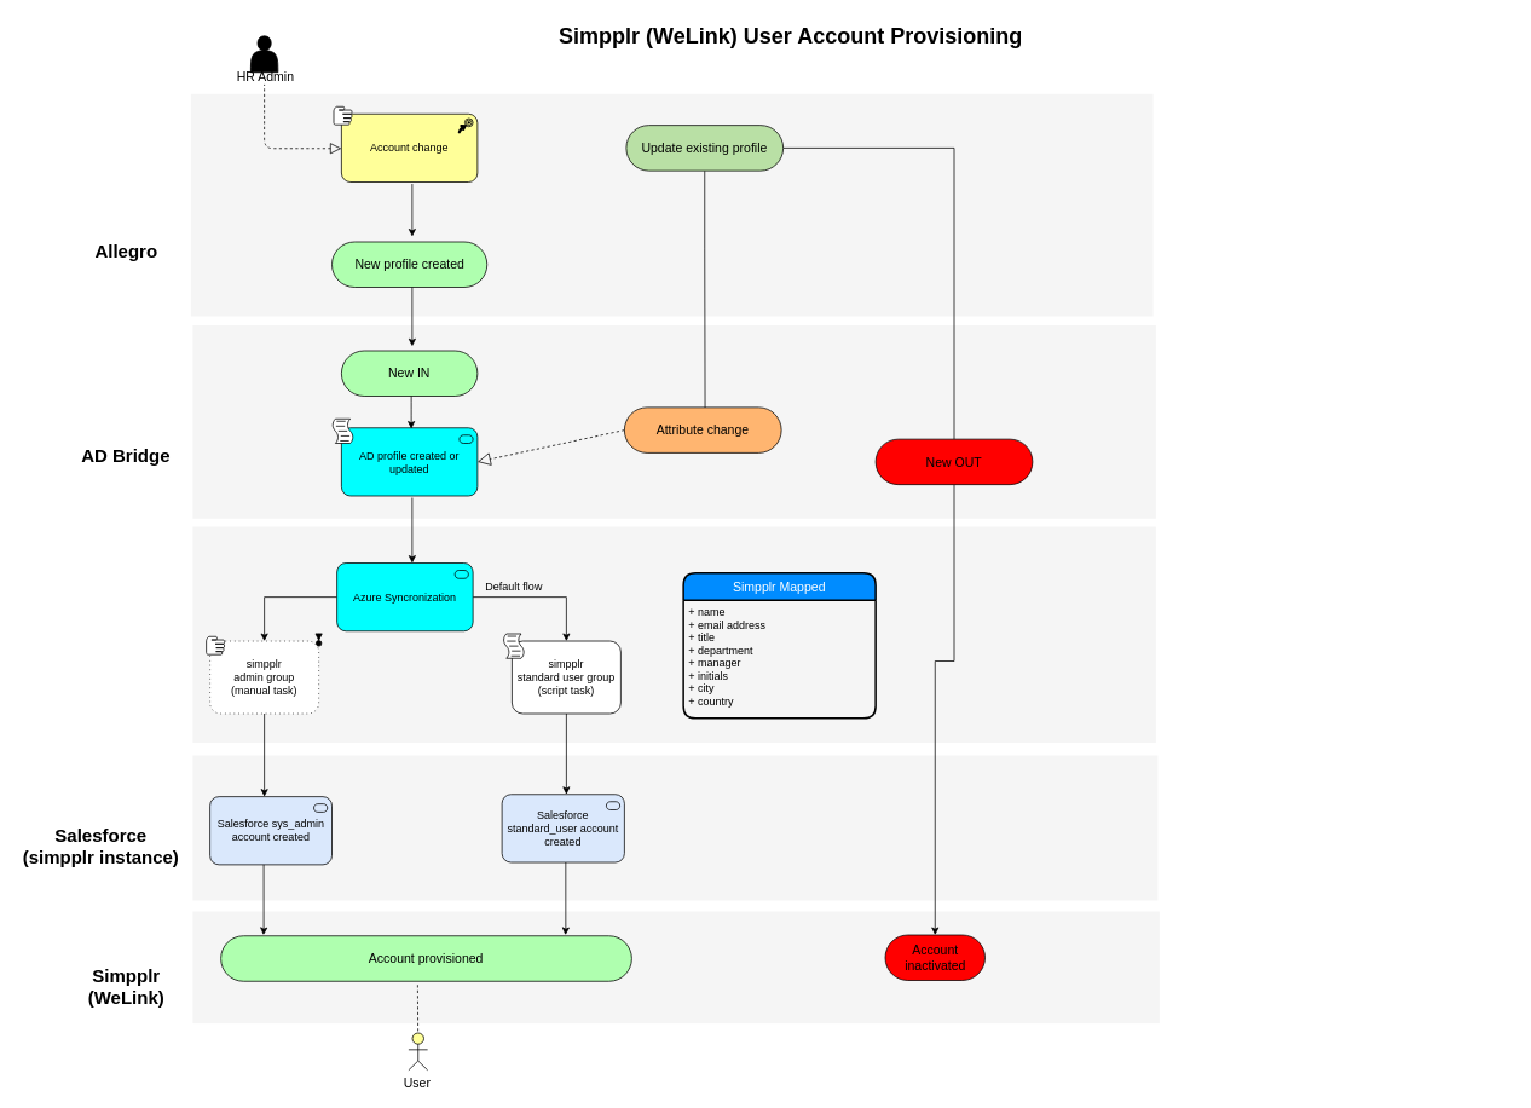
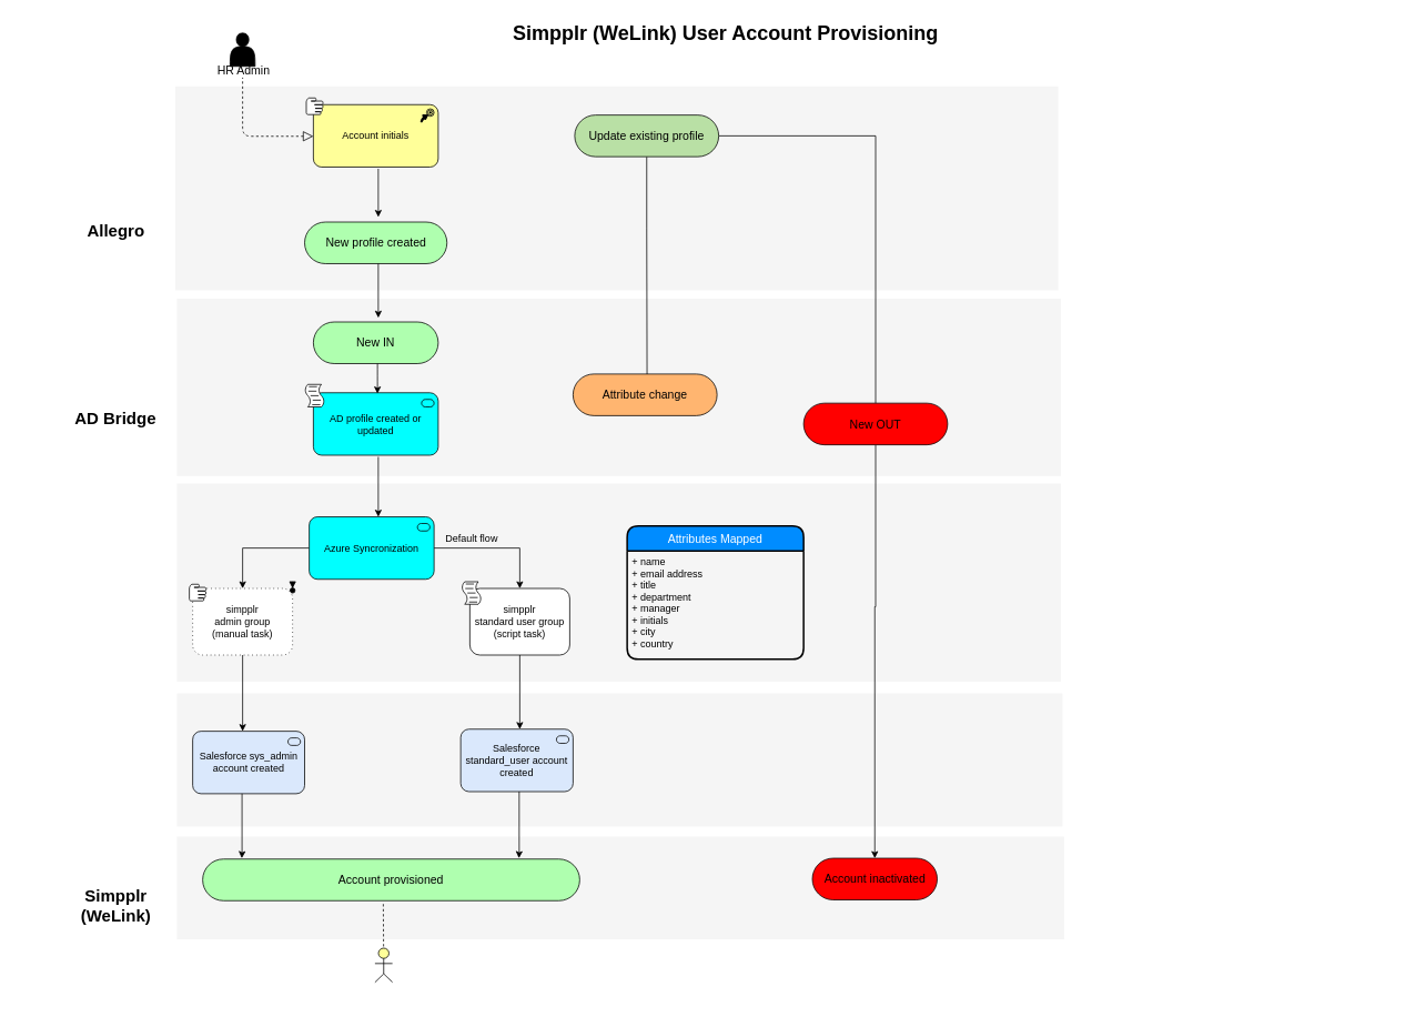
  <mxCell id="0" style=";html=1;" />
  <mxCell id="1" style=";html=1;" parent="0" />
  <mxCell id="2" value="" style="whiteSpace=wrap;html=1;strokeColor=none;strokeWidth=1;fillColor=#f5f5f5;fontSize=14;" parent="1" vertex="1"><mxGeometry x="212" y="580" width="1062" height="238" as="geometry" /></mxCell>
  <mxCell id="3" value="" style="whiteSpace=wrap;html=1;strokeColor=none;strokeWidth=1;fillColor=#f5f5f5;fontSize=14;imageHeight=24;" parent="1" vertex="1"><mxGeometry x="212" y="1004" width="1066" height="123.5" as="geometry" /></mxCell>
  <mxCell id="4" value="" style="whiteSpace=wrap;html=1;strokeColor=none;strokeWidth=1;fillColor=#f5f5f5;fontSize=14;" parent="1" vertex="1"><mxGeometry x="212" y="358" width="1062" height="213" as="geometry" /></mxCell>
  <mxCell id="5" value="" style="whiteSpace=wrap;html=1;strokeColor=none;strokeWidth=1;fillColor=#f5f5f5;fontSize=14;" parent="1" vertex="1"><mxGeometry x="212" y="832" width="1064" height="160" as="geometry" /></mxCell>
  <mxCell id="6" value="" style="whiteSpace=wrap;html=1;strokeColor=none;strokeWidth=1;fillColor=#f5f5f5;fontSize=14;imageWidth=24;imageAspect=1;" parent="1" vertex="1"><mxGeometry x="210" y="103" width="1061" height="245" as="geometry" /></mxCell>
  <mxCell id="7" value="Account provisioned" style="html=1;whiteSpace=wrap;fillColor=#AFFFAF;strokeColor=#000000;shape=mxgraph.archimate3.service;fontSize=14;" parent="1" vertex="1"><mxGeometry x="243" y="1031" width="453" height="50" as="geometry" /></mxCell>
- <mxCell id="8" value="Account inactivated" style="html=1;whiteSpace=wrap;fillColor=#FF0000;strokeColor=#000000;shape=mxgraph.archimate3.service;fontSize=14;" parent="1" vertex="1"><mxGeometry x="975.5" y="1030" width="110" height="50" as="geometry" /></mxCell>
- <mxCell id="9" value="Salesforce&lt;br&gt;(simpplr instance)" style="text;html=1;strokeColor=none;fillColor=none;align=center;verticalAlign=middle;whiteSpace=wrap;fontSize=20;fontStyle=1" parent="1" vertex="1"><mxGeometry x="20" y="904" width="181.5" height="56" as="geometry" /></mxCell>
+ <mxCell id="8" value="Account inactivated" style="html=1;whiteSpace=wrap;fillColor=#FF0000;strokeColor=#000000;shape=mxgraph.archimate3.service;fontSize=14;" parent="1" vertex="1"><mxGeometry x="975.5" y="1030" width="150" height="50" as="geometry" /></mxCell>
  <mxCell id="10" value="AD Bridge" style="text;html=1;strokeColor=none;fillColor=none;align=center;verticalAlign=middle;whiteSpace=wrap;fontSize=20;fontStyle=1" parent="1" vertex="1"><mxGeometry x="71" y="491" width="135" height="20" as="geometry" /></mxCell>
  <mxCell id="11" value="Allegro" style="text;html=1;strokeColor=none;fillColor=none;align=center;verticalAlign=middle;whiteSpace=wrap;fontSize=20;fontStyle=1" parent="1" vertex="1"><mxGeometry x="53.5" y="266" width="170" height="20" as="geometry" /></mxCell>
  <mxCell id="12" style="edgeStyle=elbowEdgeStyle;rounded=1;elbow=vertical;html=1;dashed=1;startSize=10;endArrow=block;endFill=0;endSize=10;jettySize=auto;orthogonalLoop=1;strokeColor=#000000;fontSize=14;exitX=0.5;exitY=1;exitDx=0;exitDy=0;" parent="1" source="16" target="17" edge="1"><mxGeometry relative="1" as="geometry"><mxPoint x="286" y="147" as="sourcePoint" /><mxPoint x="372.5" y="285" as="targetPoint" /><Array as="points"><mxPoint x="298" y="163" /><mxPoint x="327" y="256" /><mxPoint x="316" y="285" /><mxPoint x="334" y="285" /></Array></mxGeometry></mxCell>
  <mxCell id="13" value="HR Admin" style="text;html=1;resizable=0;points=[];align=center;verticalAlign=middle;labelBackgroundColor=#ffffff;fontSize=14;" parent="12" vertex="1" connectable="0"><mxGeometry x="-0.95" relative="1" as="geometry"><mxPoint as="offset" /></mxGeometry></mxCell>
  <mxCell id="14" value="Simpplr (WeLink) User Account Provisioning" style="text;strokeColor=none;fillColor=none;html=1;fontSize=24;fontStyle=1;verticalAlign=middle;align=center;" parent="1" vertex="1"><mxGeometry x="76" y="20" width="1590" height="40" as="geometry" /></mxCell>
  <mxCell id="15" value="Simpplr&lt;br&gt;(WeLink)" style="text;html=1;strokeColor=none;fillColor=none;align=center;verticalAlign=middle;whiteSpace=wrap;fontSize=20;fontStyle=1" parent="1" vertex="1"><mxGeometry x="83.5" y="1077.25" width="110" height="20" as="geometry" /></mxCell>
  <mxCell id="16" value="" style="shape=actor;whiteSpace=wrap;html=1;fillColor=#000000;" parent="1" vertex="1"><mxGeometry x="276" y="39" width="30" height="40" as="geometry" /></mxCell>
- <mxCell id="17" value="Account change" style="html=1;outlineConnect=0;whiteSpace=wrap;fillColor=#Ffff99;strokeColor=#000000;shape=mxgraph.archimate3.application;appType=course;archiType=rounded;" parent="1" vertex="1"><mxGeometry x="376" y="125" width="150" height="75" as="geometry" /></mxCell>
+ <mxCell id="17" value="Account initials" style="html=1;outlineConnect=0;whiteSpace=wrap;fillColor=#Ffff99;strokeColor=#000000;shape=mxgraph.archimate3.application;appType=course;archiType=rounded;" parent="1" vertex="1"><mxGeometry x="376" y="125" width="150" height="75" as="geometry" /></mxCell>
  <mxCell id="18" value="AD profile created or updated" style="html=1;outlineConnect=0;whiteSpace=wrap;fillColor=#00FFFF;strokeColor=#000000;shape=mxgraph.archimate3.application;appType=serv;archiType=rounded" parent="1" vertex="1"><mxGeometry x="376" y="471" width="150" height="75" as="geometry" /></mxCell>
  <mxCell id="19" value="Salesforce standard_user account created" style="html=1;outlineConnect=0;whiteSpace=wrap;fillColor=#dae8fc;strokeColor=#000000;shape=mxgraph.archimate3.application;appType=serv;archiType=rounded" parent="1" vertex="1"><mxGeometry x="553" y="875" width="135" height="75" as="geometry" /></mxCell>
  <mxCell id="20" value="" style="html=1;outlineConnect=0;whiteSpace=wrap;fillColor=#ffff99;strokeColor=#000000;verticalLabelPosition=bottom;verticalAlign=top;align=center;shape=mxgraph.archimate3.actor;labelBackgroundColor=#FFFF33;fontSize=14;" parent="1" vertex="1"><mxGeometry x="450" y="1138" width="21" height="41" as="geometry" /></mxCell>
- <mxCell id="21" value="User" style="text;html=1;resizable=0;points=[];autosize=1;align=left;verticalAlign=top;spacingTop=-4;fontSize=14;" parent="1" vertex="1"><mxGeometry x="443" y="1182" width="40" height="17" as="geometry" /></mxCell>
  <mxCell id="22" style="edgeStyle=orthogonalEdgeStyle;rounded=0;orthogonalLoop=1;jettySize=auto;html=1;exitX=0;exitY=0.5;exitDx=0;exitDy=0;exitPerimeter=0;entryX=0.5;entryY=0;entryDx=0;entryDy=0;" parent="1" source="24" target="39" edge="1"><mxGeometry relative="1" as="geometry" /></mxCell>
  <mxCell id="23" style="edgeStyle=orthogonalEdgeStyle;rounded=0;orthogonalLoop=1;jettySize=auto;html=1;exitX=1;exitY=0.5;exitDx=0;exitDy=0;exitPerimeter=0;" parent="1" source="24" target="41" edge="1"><mxGeometry relative="1" as="geometry" /></mxCell>
  <mxCell id="24" value="Azure Syncronization" style="html=1;outlineConnect=0;whiteSpace=wrap;fillColor=#00FFFF;strokeColor=#000000;shape=mxgraph.archimate3.application;appType=serv;archiType=rounded" parent="1" vertex="1"><mxGeometry x="371" y="620" width="150" height="75" as="geometry" /></mxCell>
  <mxCell id="25" value="New IN" style="html=1;whiteSpace=wrap;fillColor=#AFFFAF;strokeColor=#000000;shape=mxgraph.archimate3.service;fontSize=14;" parent="1" vertex="1"><mxGeometry x="376" y="386" width="150" height="50" as="geometry" /></mxCell>
  <mxCell id="26" style="edgeStyle=orthogonalEdgeStyle;rounded=0;orthogonalLoop=1;jettySize=auto;html=1;exitX=0.5;exitY=1;exitDx=0;exitDy=0;exitPerimeter=0;entryX=0.5;entryY=0;entryDx=0;entryDy=0;entryPerimeter=0;" parent="1" source="27" target="8" edge="1"><mxGeometry relative="1" as="geometry"><Array as="points"><mxPoint x="1052" y="728" /></Array></mxGeometry></mxCell>
  <mxCell id="27" value="New OUT" style="html=1;whiteSpace=wrap;fillColor=#FF0000;strokeColor=#000000;shape=mxgraph.archimate3.service;fontSize=14;" parent="1" vertex="1"><mxGeometry x="965" y="483.5" width="173" height="50" as="geometry" /></mxCell>
  <mxCell id="28" value="" style="endArrow=classic;html=1;" parent="1" edge="1"><mxGeometry width="50" height="50" relative="1" as="geometry"><mxPoint x="454" y="202" as="sourcePoint" /><mxPoint x="454" y="260" as="targetPoint" /></mxGeometry></mxCell>
  <mxCell id="29" value="" style="endArrow=classic;html=1;" parent="1" edge="1"><mxGeometry width="50" height="50" relative="1" as="geometry"><mxPoint x="453" y="436" as="sourcePoint" /><mxPoint x="453" y="472" as="targetPoint" /><Array as="points"><mxPoint x="453" y="450" /></Array></mxGeometry></mxCell>
  <mxCell id="30" value="" style="endArrow=block;html=1;endFill=1;startArrow=oval;startFill=1;edgeStyle=elbowEdgeStyle;elbow=vertical;fontSize=17;" parent="1" source="2" target="39" edge="1"><mxGeometry width="160" relative="1" as="geometry"><mxPoint x="726" y="622" as="sourcePoint" /><mxPoint x="726.21" y="725" as="targetPoint" /><Array as="points"><mxPoint x="356" y="664" /></Array></mxGeometry></mxCell>
  <mxCell id="31" value="New profile created" style="html=1;whiteSpace=wrap;fillColor=#AFFFAF;strokeColor=#000000;shape=mxgraph.archimate3.service;fontSize=14;" parent="1" vertex="1"><mxGeometry x="365.5" y="266" width="171" height="50" as="geometry" /></mxCell>
  <mxCell id="32" value="" style="endArrow=classic;html=1;" parent="1" edge="1"><mxGeometry width="50" height="50" relative="1" as="geometry"><mxPoint x="454" y="316" as="sourcePoint" /><mxPoint x="454" y="381" as="targetPoint" /></mxGeometry></mxCell>
  <mxCell id="33" style="edgeStyle=orthogonalEdgeStyle;rounded=0;orthogonalLoop=1;jettySize=auto;html=1;exitX=0.5;exitY=1;exitDx=0;exitDy=0;exitPerimeter=0;entryX=0.532;entryY=0.577;entryDx=0;entryDy=0;entryPerimeter=0;" edge="1" parent="1" source="35" target="4"><mxGeometry relative="1" as="geometry" /></mxCell>
  <mxCell id="34" style="edgeStyle=orthogonalEdgeStyle;rounded=0;orthogonalLoop=1;jettySize=auto;html=1;exitX=0;exitY=0;exitDx=173.0;exitDy=25;exitPerimeter=0;entryX=0.5;entryY=0;entryDx=0;entryDy=0;entryPerimeter=0;endArrow=none;" edge="1" parent="1" source="35" target="27"><mxGeometry relative="1" as="geometry" /></mxCell>
  <mxCell id="35" value="Update existing profile" style="html=1;whiteSpace=wrap;fillColor=#B9E0A5;strokeColor=#000000;shape=mxgraph.archimate3.service;fontSize=14;" parent="1" vertex="1"><mxGeometry x="690" y="137.5" width="173" height="50" as="geometry" /></mxCell>
- <mxCell id="36" value="Simpplr Mapped" style="swimlane;childLayout=stackLayout;horizontal=1;startSize=30;horizontalStack=0;fillColor=#008cff;fontColor=#FFFFFF;rounded=1;fontSize=14;fontStyle=0;strokeWidth=2;resizeParent=0;resizeLast=1;shadow=0;dashed=0;align=center;" parent="1" vertex="1"><mxGeometry x="753" y="631" width="212" height="160" as="geometry" /></mxCell>
+ <mxCell id="36" value="Attributes Mapped" style="swimlane;childLayout=stackLayout;horizontal=1;startSize=30;horizontalStack=0;fillColor=#008cff;fontColor=#FFFFFF;rounded=1;fontSize=14;fontStyle=0;strokeWidth=2;resizeParent=0;resizeLast=1;shadow=0;dashed=0;align=center;" parent="1" vertex="1"><mxGeometry x="753" y="631" width="212" height="160" as="geometry" /></mxCell>
  <mxCell id="37" value="+ name&#10;+ email address&#10;+ title&#10;+ department&#10;+ manager&#10;+ initials&#10;+ city&#10;+ country" style="align=left;strokeColor=none;fillColor=none;spacingLeft=4;fontSize=12;verticalAlign=top;resizable=0;rotatable=0;part=1;" parent="36" vertex="1"><mxGeometry y="30" width="212" height="130" as="geometry" /></mxCell>
  <mxCell id="38" style="edgeStyle=orthogonalEdgeStyle;rounded=0;orthogonalLoop=1;jettySize=auto;html=1;exitX=0.5;exitY=1;exitDx=0;exitDy=0;" parent="1" source="39" target="47" edge="1"><mxGeometry relative="1" as="geometry"><Array as="points"><mxPoint x="291" y="858" /><mxPoint x="291" y="858" /></Array></mxGeometry></mxCell>
  <mxCell id="39" value="simpplr &lt;br&gt;admin group&lt;br&gt;(manual task)" style="shape=ext;rounded=1;html=1;whiteSpace=wrap;dashed=1;dashPattern=1 4;" parent="1" vertex="1"><mxGeometry x="231" y="706" width="120" height="80" as="geometry" /></mxCell>
  <mxCell id="40" style="edgeStyle=orthogonalEdgeStyle;rounded=0;orthogonalLoop=1;jettySize=auto;html=1;exitX=0.5;exitY=1;exitDx=0;exitDy=0;" parent="1" source="41" target="19" edge="1"><mxGeometry relative="1" as="geometry"><Array as="points"><mxPoint x="624" y="872" /><mxPoint x="624" y="872" /></Array></mxGeometry></mxCell>
  <mxCell id="41" value="simpplr &lt;br&gt;standard user group&lt;br&gt;(script task)" style="shape=ext;rounded=1;html=1;whiteSpace=wrap;fillColor=#FFFFFF;" parent="1" vertex="1"><mxGeometry x="564" y="706" width="120" height="80" as="geometry" /></mxCell>
  <mxCell id="42" value="" style="shape=mxgraph.bpmn.manual_task;html=1;outlineConnect=0;fillColor=#FFFFFF;" parent="1" vertex="1"><mxGeometry x="227" y="701" width="20" height="20" as="geometry" /></mxCell>
  <mxCell id="43" value="" style="shape=mxgraph.bpmn.script_task;html=1;outlineConnect=0;fillColor=#FFFFFF;" parent="1" vertex="1"><mxGeometry x="365.5" y="461" width="24" height="27" as="geometry" /></mxCell>
  <mxCell id="44" value="" style="shape=mxgraph.bpmn.script_task;html=1;outlineConnect=0;fillColor=#FFFFFF;" parent="1" vertex="1"><mxGeometry x="554" y="698" width="24" height="27" as="geometry" /></mxCell>
  <mxCell id="45" value="" style="endArrow=classic;html=1;" parent="1" edge="1"><mxGeometry width="50" height="50" relative="1" as="geometry"><mxPoint x="454" y="548" as="sourcePoint" /><mxPoint x="454" y="620" as="targetPoint" /></mxGeometry></mxCell>
  <mxCell id="46" value="Default flow" style="text;html=1;strokeColor=none;fillColor=none;align=center;verticalAlign=middle;whiteSpace=wrap;rounded=0;" parent="1" vertex="1"><mxGeometry x="492.5" y="620" width="147" height="53" as="geometry" /></mxCell>
  <mxCell id="47" value="Salesforce sys_admin account created" style="html=1;outlineConnect=0;whiteSpace=wrap;fillColor=#dae8fc;strokeColor=#000000;shape=mxgraph.archimate3.application;appType=serv;archiType=rounded" parent="1" vertex="1"><mxGeometry x="231" y="877.5" width="134.5" height="75" as="geometry" /></mxCell>
  <mxCell id="48" value="" style="endArrow=none;dashed=1;html=1;" parent="1" target="20" edge="1"><mxGeometry width="50" height="50" relative="1" as="geometry"><mxPoint x="460" y="1085" as="sourcePoint" /><mxPoint x="459.79" y="1258" as="targetPoint" /></mxGeometry></mxCell>
  <mxCell id="49" style="edgeStyle=orthogonalEdgeStyle;rounded=0;orthogonalLoop=1;jettySize=auto;html=1;exitX=0.5;exitY=1;exitDx=0;exitDy=0;" parent="1" edge="1"><mxGeometry relative="1" as="geometry"><mxPoint x="290.29" y="952.5" as="sourcePoint" /><mxPoint x="290" y="1030" as="targetPoint" /><Array as="points"><mxPoint x="290.29" y="1024.5" /><mxPoint x="290.29" y="1024.5" /></Array></mxGeometry></mxCell>
  <mxCell id="50" style="edgeStyle=orthogonalEdgeStyle;rounded=0;orthogonalLoop=1;jettySize=auto;html=1;exitX=0.5;exitY=1;exitDx=0;exitDy=0;" parent="1" edge="1"><mxGeometry relative="1" as="geometry"><mxPoint x="623.29" y="950" as="sourcePoint" /><mxPoint x="623" y="1030" as="targetPoint" /><Array as="points"><mxPoint x="623.29" y="1022" /><mxPoint x="623.29" y="1022" /></Array></mxGeometry></mxCell>
  <mxCell id="51" value="" style="shape=mxgraph.bpmn.manual_task;html=1;outlineConnect=0;fillColor=#FFFFFF;" parent="1" vertex="1"><mxGeometry x="367.5" y="117" width="20" height="20" as="geometry" /></mxCell>
  <mxCell id="52" value="Attribute change" style="html=1;whiteSpace=wrap;fillColor=#FFB570;strokeColor=#000000;shape=mxgraph.archimate3.service;fontSize=14;" vertex="1" parent="1"><mxGeometry x="688" y="448.5" width="173" height="50" as="geometry" /></mxCell>
- <mxCell id="53" value="" style="endArrow=block;dashed=1;endFill=0;endSize=12;html=1;entryX=1;entryY=0.5;entryDx=0;entryDy=0;entryPerimeter=0;exitX=0;exitY=0;exitDx=0;exitDy=25;exitPerimeter=0;" edge="1" parent="1" source="52" target="18"><mxGeometry width="160" relative="1" as="geometry"><mxPoint x="639" y="518" as="sourcePoint" /><mxPoint x="799" y="518" as="targetPoint" /></mxGeometry></mxCell>
